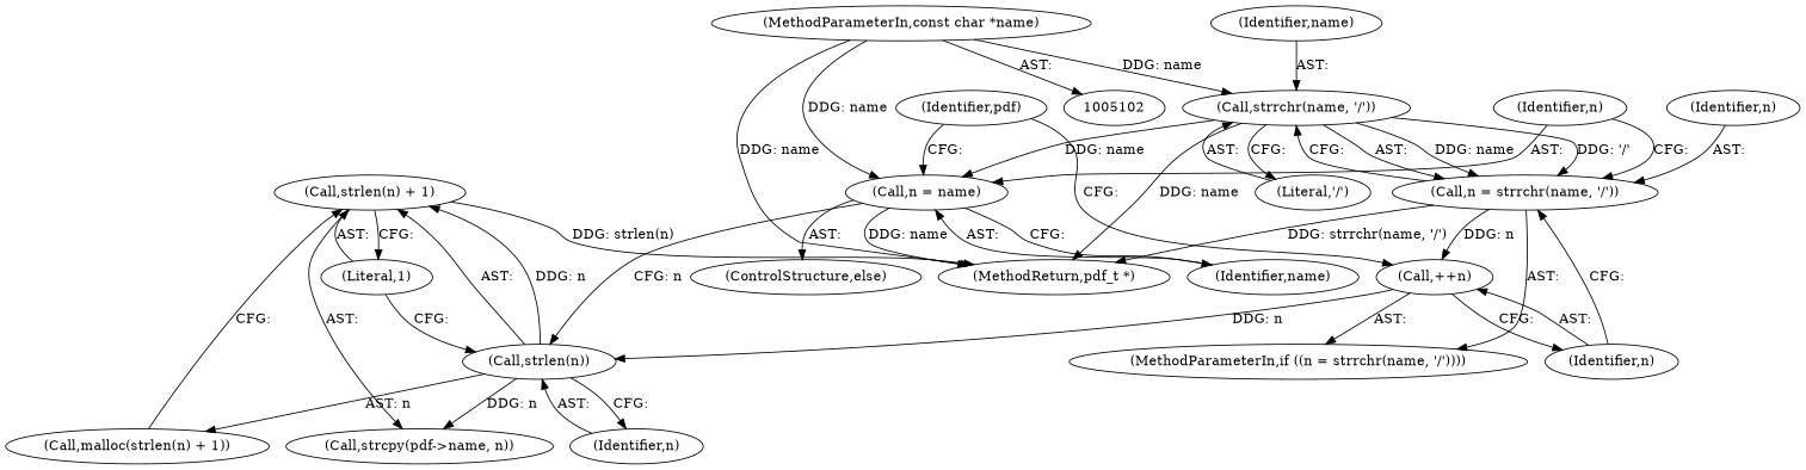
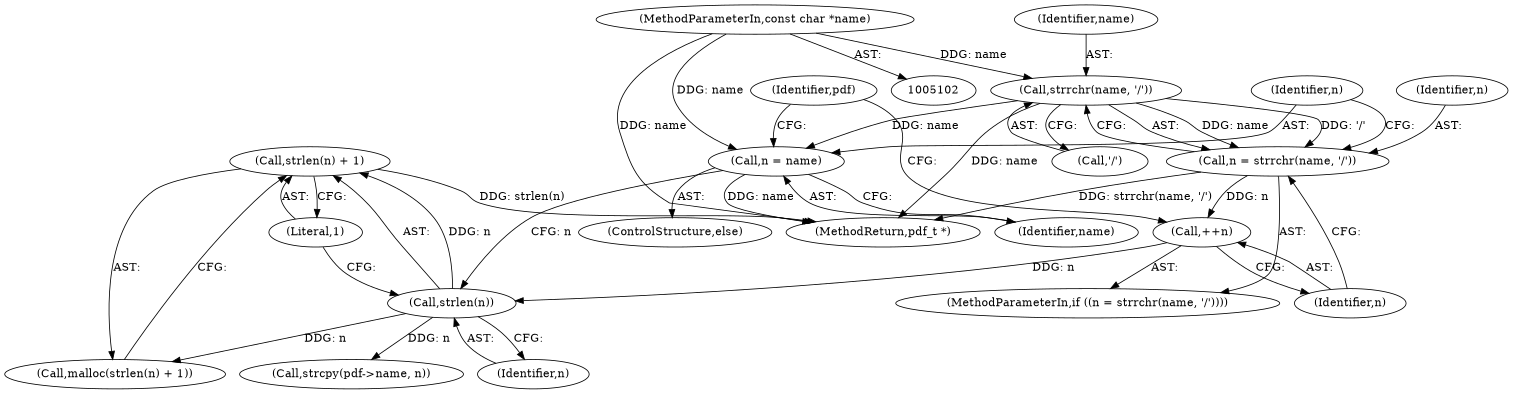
  digraph {
    n1 [label="(Call,strlen(n) + 1)"]
    n2 [label="(Literal,1)"]
    n3 [label="(MethodReturn,pdf_t *)"]
    n4 [label="(Call,malloc(strlen(n) + 1))"]
    n5 [label="(Call,strlen(n))"]
    n6 [label="(Identifier,n)"]
    n7 [label="(Call,strcpy(pdf->name, n))"]
    n8 [label="(Call,n = name)"]
    n9 [label="(ControlStructure,else)"]
    n10 [label="(Identifier,name)"]
    n11 [label="(Call,strrchr(name, '/'))"]
    n12 [label="(Call,n = strrchr(name, '/'))"]
-   n13 [label="(Literal,'/')"]
+   n13 [label="(Call,'/')"]
    n14 [label="(Call,++n)"]
    n15 [label="(MethodParameterIn,if ((n = strrchr(name, '/'))))"]
    n16 [label="(MethodParameterIn,const char *name)"]
    n17 [label=1005102]
    n18 [label="(Identifier,n)"]
    n19 [label="(Identifier,n)"]
    n20 [label="(Identifier,name)"]
    n21 [label="(Identifier,n)"]
    n22 [label="(Identifier,pdf)"]
    n1 -> n2 [label="CFG: "]
    n1 -> n3 [label="DDG: strlen(n)"]
-   n1 -> n7 [label="AST: "]
+   n1 -> n4 [label="AST: "]
    n2 -> n1 [label="AST: "]
    n2 -> n5 [label="CFG: "]
    n4 -> n1 [label="CFG: "]
    n5 -> n1 [label="AST: "]
    n5 -> n1 [label="DDG: n"]
-   n5 -> n4 [label="AST: n"]
+   n5 -> n4 [label="DDG: n"]
    n5 -> n6 [label="CFG: "]
    n5 -> n7 [label="DDG: n"]
    n6 -> n5 [label="AST: "]
    n8 -> n3 [label="DDG: name"]
    n8 -> n5 [label="CFG: n"]
    n8 -> n9 [label="AST: "]
    n8 -> n10 [label="CFG: "]
    n10 -> n8 [label="AST: "]
    n11 -> n3 [label="DDG: name"]
    n11 -> n8 [label="DDG: name"]
    n11 -> n12 [label="AST: "]
    n11 -> n12 [label="DDG: name"]
    n11 -> n12 [label="DDG: '/'"]
    n11 -> n13 [label="CFG: "]
    n12 -> n3 [label="DDG: strrchr(name, '/')"]
    n12 -> n11 [label="CFG: "]
    n12 -> n14 [label="DDG: n"]
    n12 -> n15 [label="AST: "]
    n13 -> n11 [label="AST: "]
    n14 -> n5 [label="DDG: n"]
    n14 -> n15 [label="AST: "]
    n14 -> n18 [label="CFG: "]
    n16 -> n3 [label="DDG: name"]
    n16 -> n8 [label="DDG: name"]
    n16 -> n11 [label="DDG: name"]
    n16 -> n17 [label="AST: "]
    n18 -> n12 [label="CFG: "]
    n18 -> n14 [label="AST: "]
    n19 -> n8 [label="AST: "]
    n19 -> n12 [label="CFG: "]
    n20 -> n11 [label="AST: "]
    n21 -> n12 [label="AST: "]
    n22 -> n8 [label="CFG: "]
    n22 -> n14 [label="CFG: "]
  }
